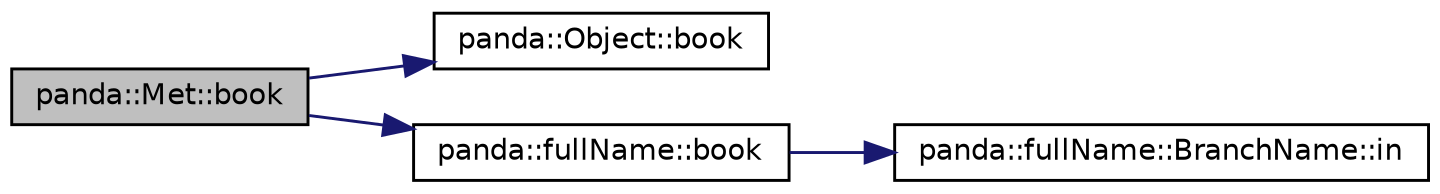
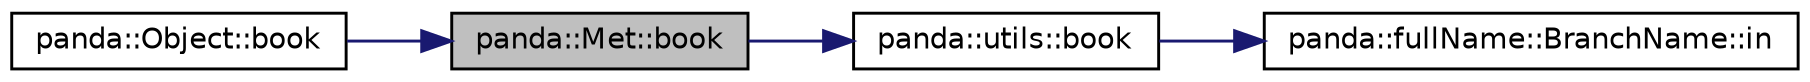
  digraph {
    rankdir=LR
    node [color=black fillcolor=white fontname=Helvetica fontsize=10 shape=record style=filled]
    edge [color=midnightblue fontname=Helvetica fontsize=10 labelfontname=Helvetica labelfontsize=10 style=solid]
    n1 [fillcolor=grey75 fontcolor=black height=0.2 label="panda::Met::book" width=0.4]
    n2 [height=0.2 label="panda::Object::book" width=0.4]
-   n3 [height=0.2 label="panda::fullName::book" width=0.4]
+   n3 [height=0.2 label="panda::utils::book" width=0.4]
    n4 [height=0.2 label="panda::fullName::BranchName::in" width=0.4]
-   n1 -> n2
+   n2 -> n1
    n1 -> n3
    n3 -> n4
  }
